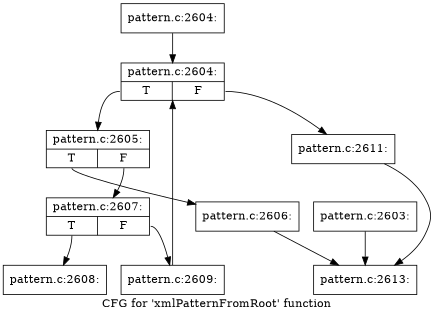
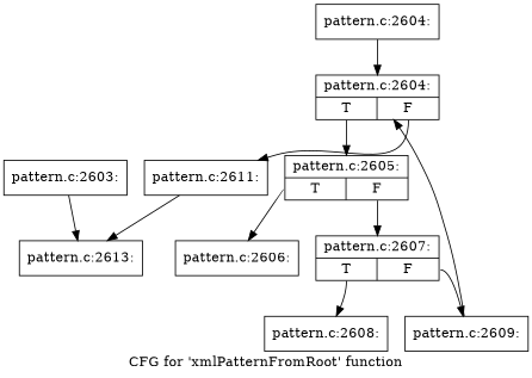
  digraph {
    label="CFG for 'xmlPatternFromRoot' function"
    node [shape=record]
    n1 [label="{pattern.c:2603:}"]
    n2 [label="{pattern.c:2613:}"]
    n3 [label="{pattern.c:2604:}"]
    n4 [label="{pattern.c:2604:|{<s0>T|<s1>F}}"]
    n5 [label="{pattern.c:2605:|{<s0>T|<s1>F}}"]
    n6 [label="{pattern.c:2611:}"]
    n7 [label="{pattern.c:2606:}"]
    n8 [label="{pattern.c:2607:|{<s0>T|<s1>F}}"]
    n9 [label="{pattern.c:2608:}"]
    n10 [label="{pattern.c:2609:}"]
    n1 -> n2
    n3 -> n4
    n4 -> n5 [tailport=s0]
    n4 -> n6 [tailport=s1]
    n5 -> n7 [tailport=s0]
    n5 -> n8 [tailport=s1]
    n6 -> n2
-   n7 -> n2
    n8 -> n9 [tailport=s0]
    n8 -> n10 [tailport=s1]
    n10 -> n4
  }
